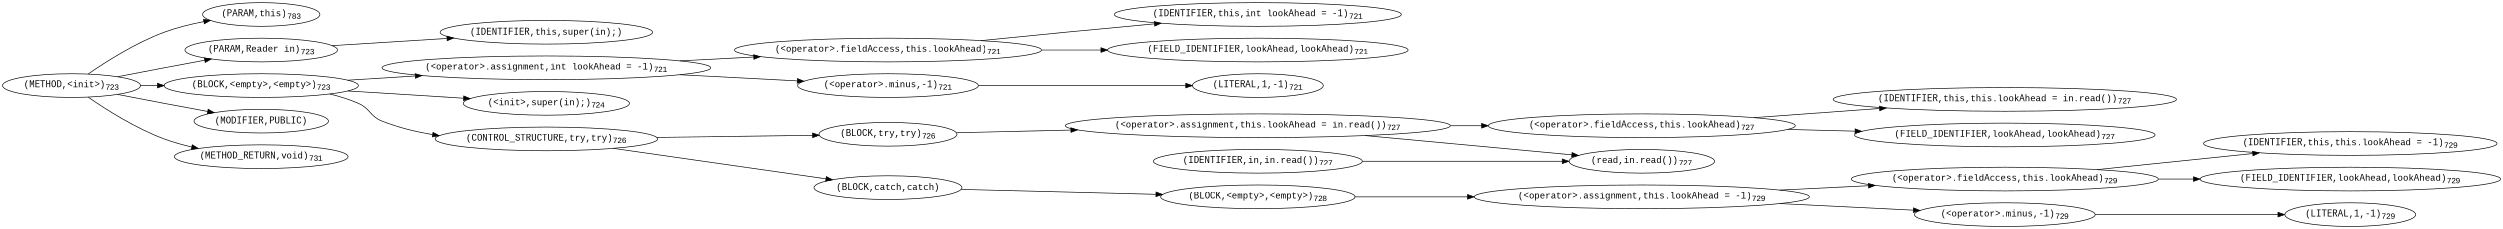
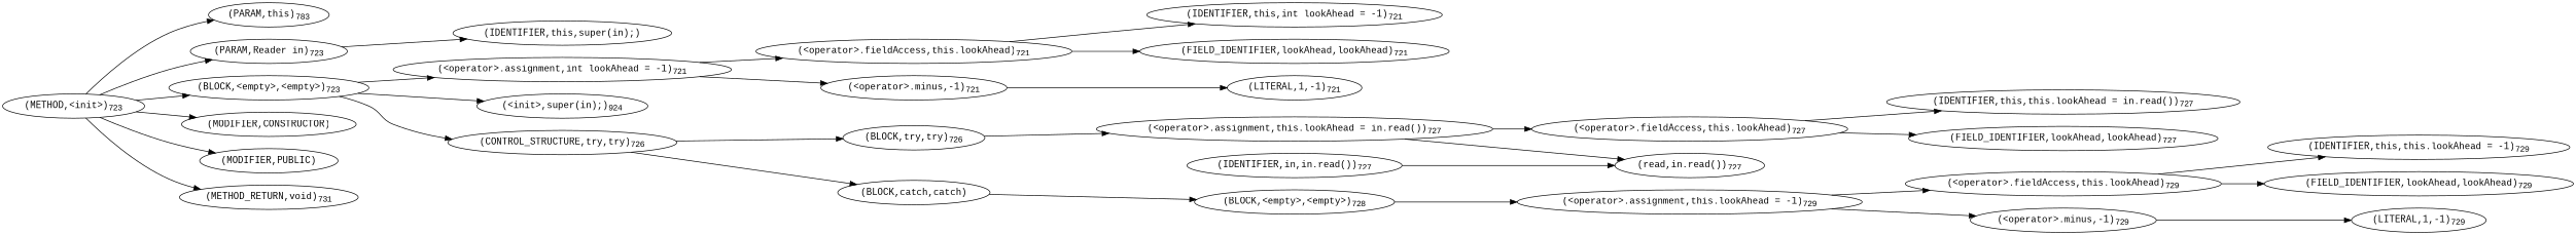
  digraph {
    fontname="Liberation Mono"
    rankdir=LR
    node [fontname="Liberation Mono"]
    edge [fontname="Liberation Mono"]
    n1 [label=<(METHOD,&lt;init&gt;)<SUB>723</SUB>>]
    n2 [label=<(PARAM,this)<SUB>783</SUB>>]
    n3 [label=<(PARAM,Reader in)<SUB>723</SUB>>]
    n4 [label=<(BLOCK,&lt;empty&gt;,&lt;empty&gt;)<SUB>723</SUB>>]
+   n5 [label=<(MODIFIER,CONSTRUCTOR)>]
    n6 [label=<(MODIFIER,PUBLIC)>]
    n7 [label=<(METHOD_RETURN,void)<SUB>731</SUB>>]
    n8 [label=<(IDENTIFIER,this,super(in);)>]
    n9 [label=<(&lt;operator&gt;.assignment,int lookAhead = -1)<SUB>721</SUB>>]
-   n10 [label=<(&lt;init&gt;,super(in);)<SUB>724</SUB>>]
+   n10 [label=<(&lt;init&gt;,super(in);)<SUB>924</SUB>>]
    n11 [label=<(CONTROL_STRUCTURE,try,try)<SUB>726</SUB>>]
    n12 [label=<(&lt;operator&gt;.fieldAccess,this.lookAhead)<SUB>721</SUB>>]
    n13 [label=<(&lt;operator&gt;.minus,-1)<SUB>721</SUB>>]
    n14 [label=<(BLOCK,try,try)<SUB>726</SUB>>]
    n15 [label=<(BLOCK,catch,catch)>]
    n16 [label=<(IDENTIFIER,this,int lookAhead = -1)<SUB>721</SUB>>]
    n17 [label=<(FIELD_IDENTIFIER,lookAhead,lookAhead)<SUB>721</SUB>>]
    n18 [label=<(LITERAL,1,-1)<SUB>721</SUB>>]
    n19 [label=<(&lt;operator&gt;.assignment,this.lookAhead = in.read())<SUB>727</SUB>>]
    n20 [label=<(BLOCK,&lt;empty&gt;,&lt;empty&gt;)<SUB>728</SUB>>]
    n21 [label=<(&lt;operator&gt;.fieldAccess,this.lookAhead)<SUB>727</SUB>>]
    n22 [label=<(read,in.read())<SUB>727</SUB>>]
    n23 [label=<(IDENTIFIER,this,this.lookAhead = in.read())<SUB>727</SUB>>]
    n24 [label=<(FIELD_IDENTIFIER,lookAhead,lookAhead)<SUB>727</SUB>>]
    n25 [label=<(IDENTIFIER,in,in.read())<SUB>727</SUB>>]
    n26 [label=<(&lt;operator&gt;.assignment,this.lookAhead = -1)<SUB>729</SUB>>]
    n27 [label=<(&lt;operator&gt;.fieldAccess,this.lookAhead)<SUB>729</SUB>>]
    n28 [label=<(&lt;operator&gt;.minus,-1)<SUB>729</SUB>>]
    n29 [label=<(IDENTIFIER,this,this.lookAhead = -1)<SUB>729</SUB>>]
    n30 [label=<(FIELD_IDENTIFIER,lookAhead,lookAhead)<SUB>729</SUB>>]
    n31 [label=<(LITERAL,1,-1)<SUB>729</SUB>>]
    n1 -> n2
    n1 -> n3
    n1 -> n4
+   n1 -> n5
    n1 -> n6
    n1 -> n7
    n3 -> n8
    n4 -> n9
    n4 -> n10
    n4 -> n11
    n9 -> n12
    n9 -> n13
    n11 -> n14
    n11 -> n15
    n12 -> n16
    n12 -> n17
    n13 -> n18
    n14 -> n19
    n15 -> n20
    n19 -> n21
    n19 -> n22
    n20 -> n26
    n21 -> n23
    n21 -> n24
    n25 -> n22
    n26 -> n27
    n26 -> n28
    n27 -> n29
    n27 -> n30
    n28 -> n31
  }
